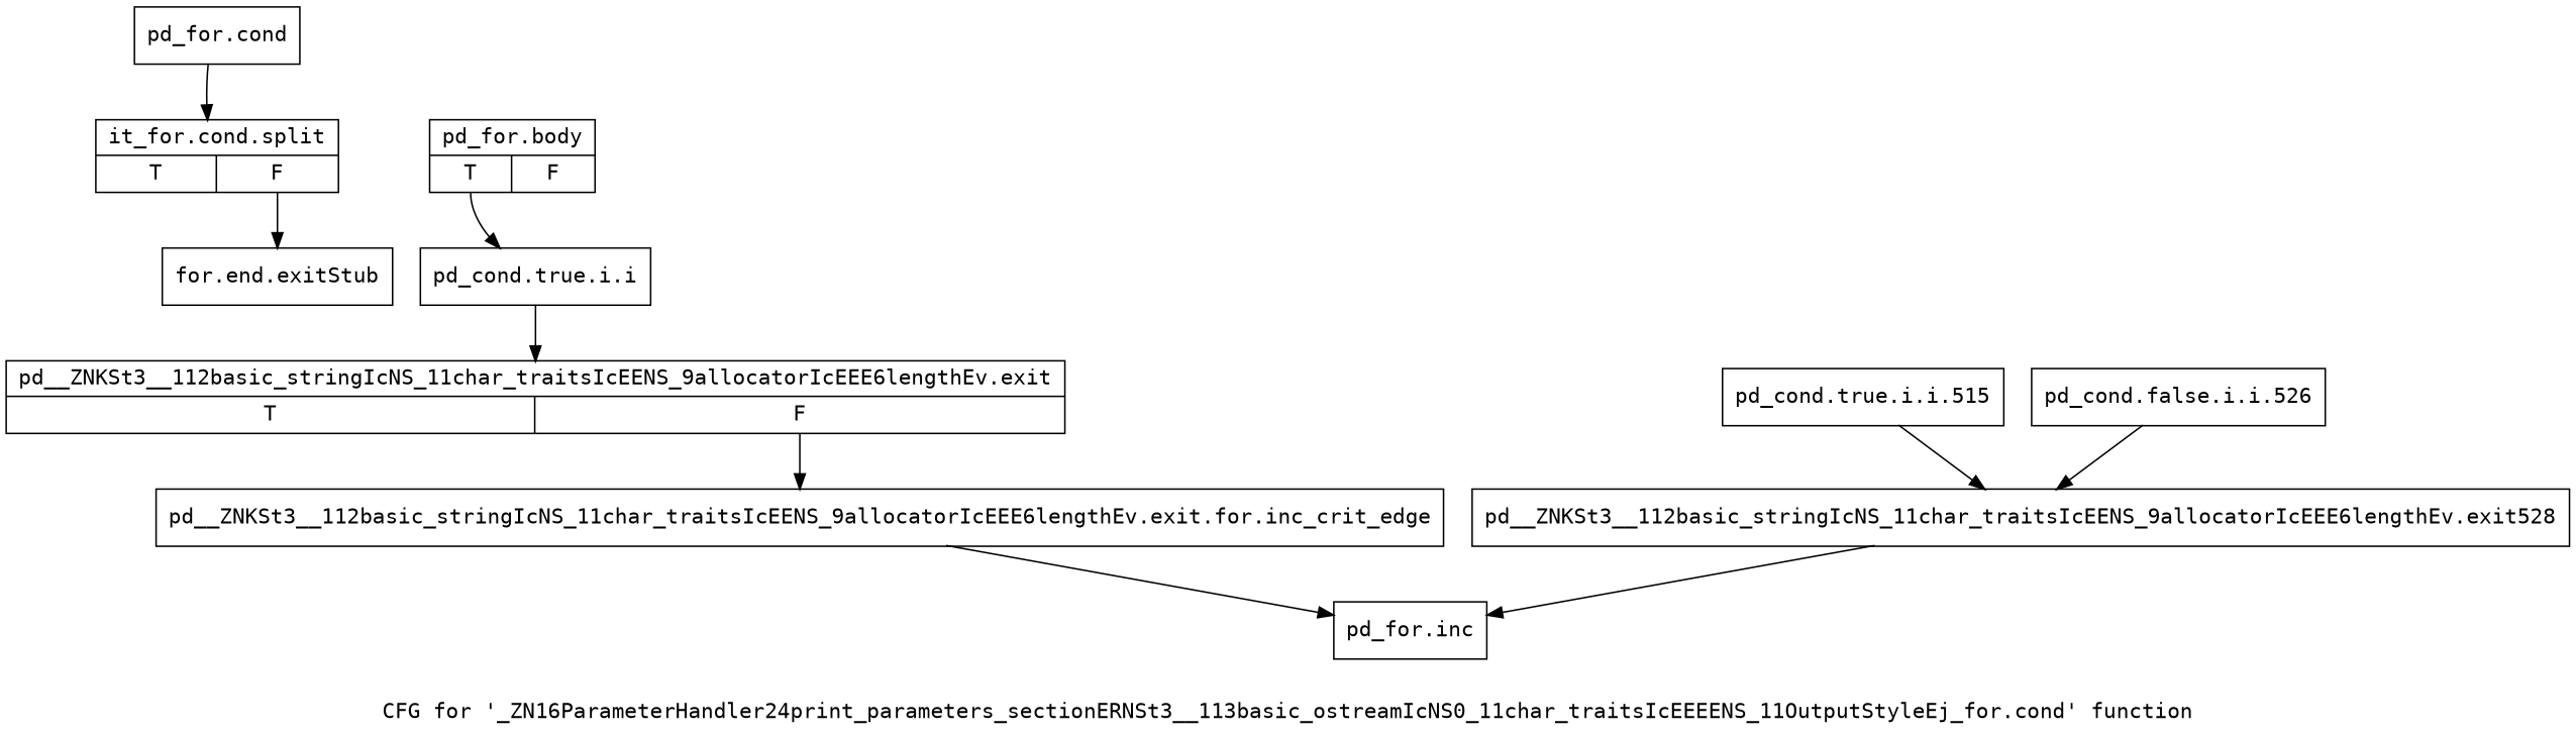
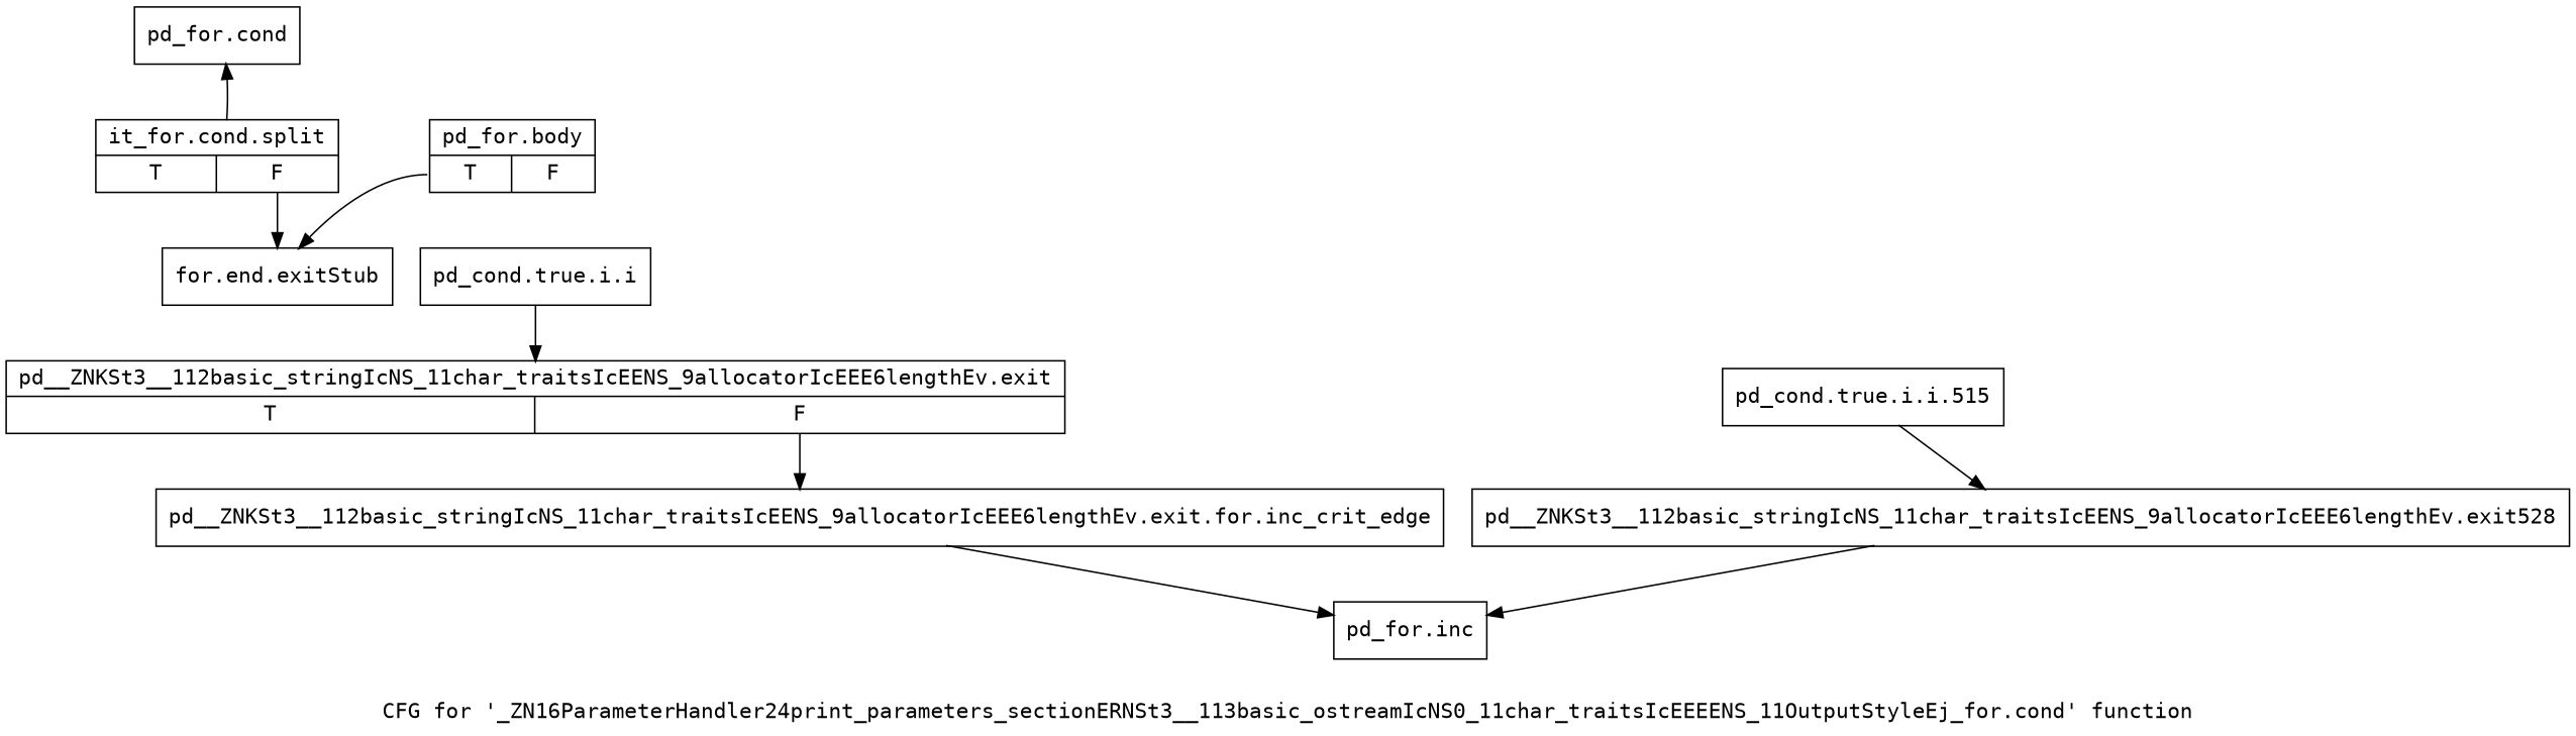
  digraph {
    fontname="DejaVu Sans Mono"
    label="CFG for '_ZN16ParameterHandler24print_parameters_sectionERNSt3__113basic_ostreamIcNS0_11char_traitsIcEEEENS_11OutputStyleEj_for.cond' function"
    node [fontname="DejaVu Sans Mono" shape=record]
    edge [fontname="DejaVu Sans Mono"]
    n1 [label="{pd_for.cond}"]
    n2 [label="{it_for.cond.split|{<s0>T|<s1>F}}"]
    n3 [label="{for.end.exitStub}"]
    n4 [label="{pd_for.body|{<s0>T|<s1>F}}"]
    n5 [label="{pd_cond.true.i.i}"]
    n6 [label="{pd__ZNKSt3__112basic_stringIcNS_11char_traitsIcEENS_9allocatorIcEEE6lengthEv.exit|{<s0>T|<s1>F}}"]
    n7 [label="{pd__ZNKSt3__112basic_stringIcNS_11char_traitsIcEENS_9allocatorIcEEE6lengthEv.exit.for.inc_crit_edge}"]
    n8 [label="{pd_for.inc}"]
    n9 [label="{pd_cond.true.i.i.515}"]
    n10 [label="{pd__ZNKSt3__112basic_stringIcNS_11char_traitsIcEENS_9allocatorIcEEE6lengthEv.exit528}"]
-   n11 [label="{pd_cond.false.i.i.526}"]
-   n1 -> n2
+   n2 -> n1
    n2 -> n3 [tailport=s1]
-   n4 -> n5 [tailport=s0]
+   n4 -> n3 [tailport=s0]
    n5 -> n6
    n6 -> n7 [tailport=s1]
    n7 -> n8
    n9 -> n10
    n10 -> n8
-   n11 -> n10
  }
